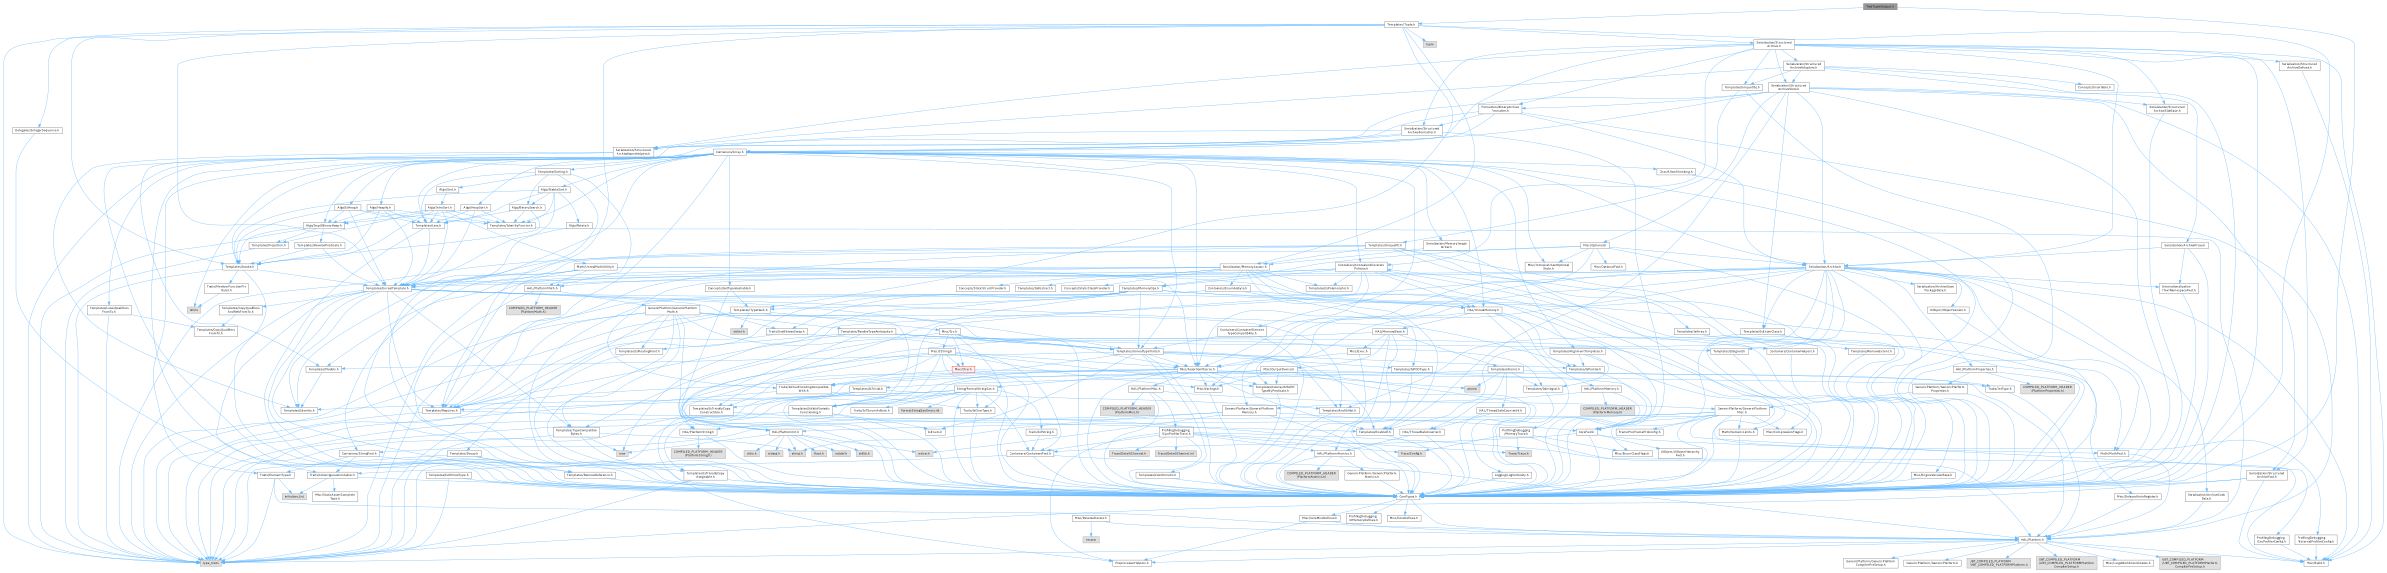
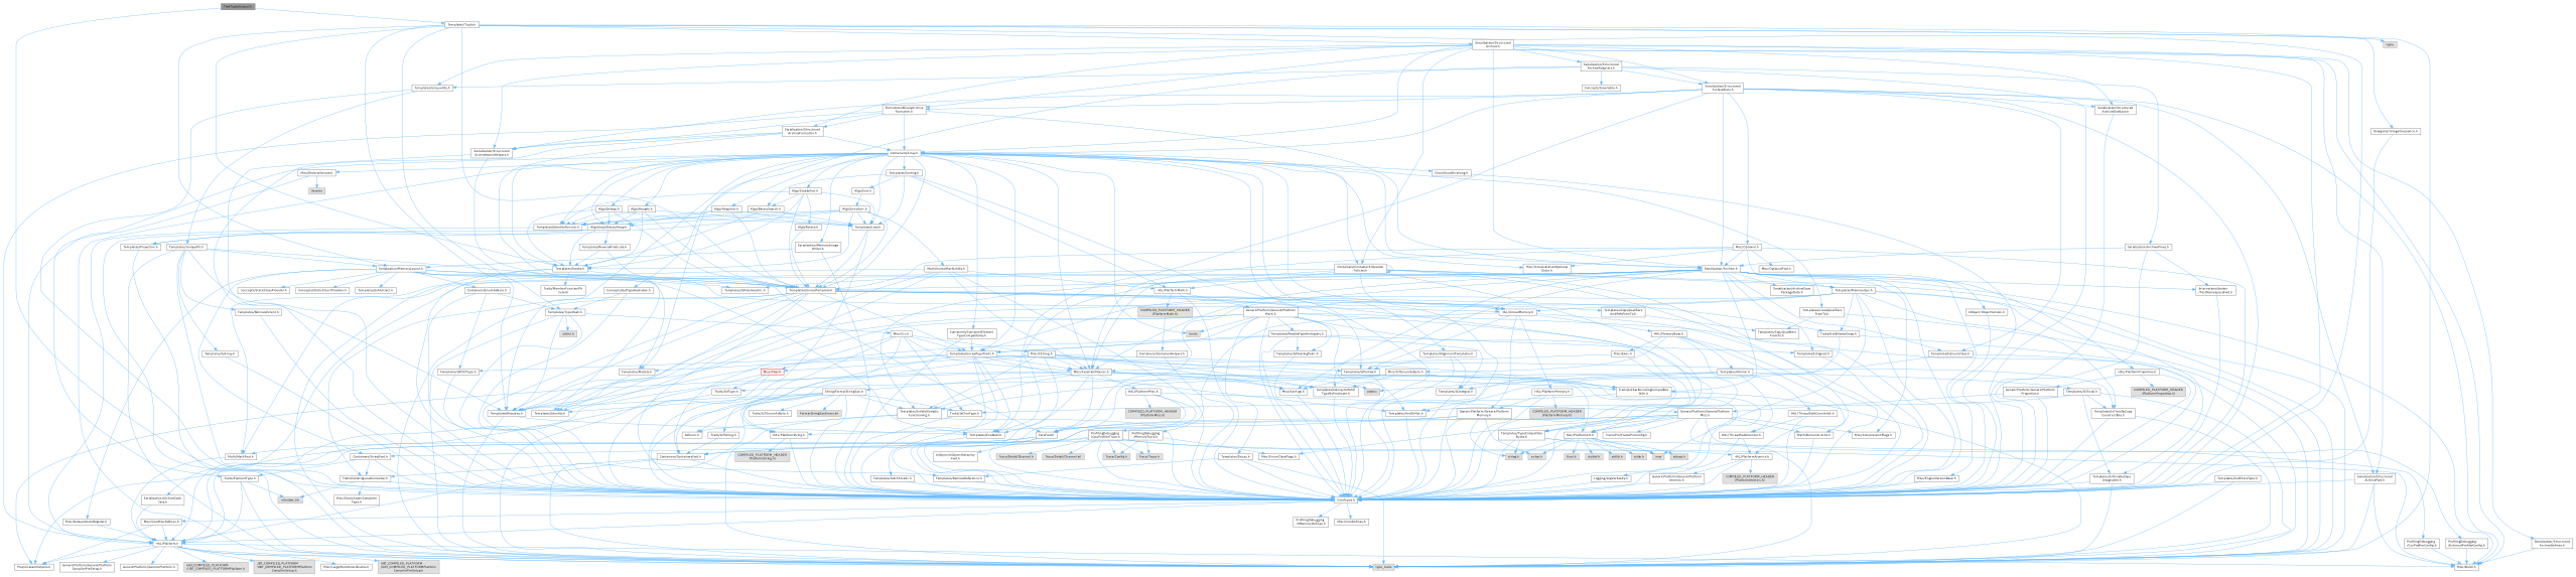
  digraph {
    fontname="IBM Plex Sans"
    node [color=grey40 fillcolor=white fontname="IBM Plex Sans" fontsize=10 shape=box style=filled]
    edge [color=steelblue1 fontname="IBM Plex Sans" fontsize=10 labelfontname=Helvetica labelfontsize=10 style=solid]
    n1 [color=gray40 fillcolor=grey60 fontcolor=black height=0.2 label="TiedTupleOutput.h" width=0.4]
    n2 [height=0.2 label="CoreTypes.h" width=0.4]
    n3 [height=0.2 label="Templates/Tuple.h" width=0.4]
    n4 [height=0.2 label="HAL/Platform.h" width=0.4]
    n5 [height=0.2 label="ProfilingDebugging\l/UMemoryDefines.h" width=0.4]
    n6 [height=0.2 label="Misc/CoreMiscDefines.h" width=0.4]
    n7 [height=0.2 label="Misc/CoreDefines.h" width=0.4]
    n8 [color=grey60 fillcolor="#E0E0E0" height=0.2 label=type_traits width=0.4]
    n9 [height=0.2 label="Templates/UnrealTemplate.h" width=0.4]
    n10 [height=0.2 label="Templates/Requires.h" width=0.4]
    n11 [height=0.2 label="Delegates/IntegerSequence.h" width=0.4]
    n12 [height=0.2 label="Templates/Invoke.h" width=0.4]
    n13 [height=0.2 label="Serialization/Structured\lArchive.h" width=0.4]
    n14 [height=0.2 label="Serialization/MemoryLayout.h" width=0.4]
    n15 [height=0.2 label="Templates/TypeHash.h" width=0.4]
    n16 [color=grey60 fillcolor="#E0E0E0" height=0.2 label=tuple width=0.4]
    n17 [height=0.2 label="Misc/Build.h" width=0.4]
    n18 [height=0.2 label="Misc/LargeWorldCoordinates.h" width=0.4]
    n19 [height=0.2 label="PreprocessorHelpers.h" width=0.4]
    n20 [color=grey60 fillcolor="#E0E0E0" height=0.2 label="UBT_COMPILED_PLATFORM\l/UBT_COMPILED_PLATFORMPlatform\lCompilerPreSetup.h" width=0.4]
    n21 [height=0.2 label="GenericPlatform/GenericPlatform\lCompilerPreSetup.h" width=0.4]
    n22 [height=0.2 label="GenericPlatform/GenericPlatform.h" width=0.4]
    n23 [color=grey60 fillcolor="#E0E0E0" height=0.2 label="UBT_COMPILED_PLATFORM\l/UBT_COMPILED_PLATFORMPlatform.h" width=0.4]
    n24 [color=grey60 fillcolor="#E0E0E0" height=0.2 label="UBT_COMPILED_PLATFORM\l/UBT_COMPILED_PLATFORMPlatform\lCompilerSetup.h" width=0.4]
    n25 [height=0.2 label="Templates/IsPointer.h" width=0.4]
    n26 [height=0.2 label="HAL/UnrealMemory.h" width=0.4]
    n27 [height=0.2 label="Traits/IsContiguousContainer.h" width=0.4]
    n28 [height=0.2 label="Templates/Identity.h" width=0.4]
    n29 [height=0.2 label="Templates/CopyQualifiers\lAndRefsFromTo.h" width=0.4]
    n30 [height=0.2 label="Templates/UnrealTypeTraits.h" width=0.4]
    n31 [height=0.2 label="Templates/RemoveReference.h" width=0.4]
    n32 [height=0.2 label="Templates/TypeCompatible\lBytes.h" width=0.4]
    n33 [height=0.2 label="Traits/UseBitwiseSwap.h" width=0.4]
    n34 [height=0.2 label="Templates/EnableIf.h" width=0.4]
    n35 [height=0.2 label="Traits/MemberFunctionPtr\lOuter.h" width=0.4]
    n36 [height=0.2 label="Containers/Array.h" width=0.4]
    n37 [height=0.2 label="Containers/ContainerAllocation\lPolicies.h" width=0.4]
    n38 [height=0.2 label="Serialization/Archive.h" width=0.4]
    n39 [height=0.2 label="Formatters/BinaryArchive\lFormatter.h" width=0.4]
    n40 [height=0.2 label="Serialization/Structured\lArchiveFormatter.h" width=0.4]
    n41 [height=0.2 label="Serialization/Structured\lArchiveNameHelpers.h" width=0.4]
    n42 [height=0.2 label="Serialization/Structured\lArchiveAdapters.h" width=0.4]
    n43 [height=0.2 label="Serialization/Structured\lArchiveSlots.h" width=0.4]
    n44 [height=0.2 label="Serialization/Structured\lArchiveFwd.h" width=0.4]
    n45 [height=0.2 label="Serialization/Structured\lArchiveSlotBase.h" width=0.4]
    n46 [height=0.2 label="Templates/UniqueObj.h" width=0.4]
    n47 [height=0.2 label="Serialization/Structured\lArchiveDefines.h" width=0.4]
    n48 [height=0.2 label="Containers/StringFwd.h" width=0.4]
    n49 [height=0.2 label="Templates/Models.h" width=0.4]
    n50 [height=0.2 label="Templates/IsPolymorphic.h" width=0.4]
    n51 [height=0.2 label="Concepts/StaticClassProvider.h" width=0.4]
    n52 [height=0.2 label="Concepts/StaticStructProvider.h" width=0.4]
    n53 [height=0.2 label="Containers/EnumAsByte.h" width=0.4]
    n54 [height=0.2 label="Misc/DelayedAutoRegister.h" width=0.4]
    n55 [height=0.2 label="Templates/IsAbstract.h" width=0.4]
    n56 [height=0.2 label="Misc/Crc.h" width=0.4]
    n57 [color=grey60 fillcolor="#E0E0E0" height=0.2 label="stdint.h" width=0.4]
    n58 [height=0.2 label="GenericPlatform/GenericPlatform\lMemory.h" width=0.4]
    n59 [height=0.2 label="HAL/MemoryBase.h" width=0.4]
    n60 [height=0.2 label="HAL/PlatformMemory.h" width=0.4]
    n61 [height=0.2 label="ProfilingDebugging\l/MemoryTrace.h" width=0.4]
    n62 [height=0.2 label="Misc/StaticAssertComplete\lType.h" width=0.4]
    n63 [color=grey60 fillcolor="#E0E0E0" height=0.2 label=initializer_list width=0.4]
    n64 [height=0.2 label="Templates/CopyQualifiers\lFromTo.h" width=0.4]
    n65 [height=0.2 label="Misc/AssertionMacros.h" width=0.4]
    n66 [height=0.2 label="IsEnum.h" width=0.4]
    n67 [height=0.2 label="Templates/AndOrNot.h" width=0.4]
    n68 [height=0.2 label="Templates/IsTriviallyCopy\lConstructible.h" width=0.4]
    n69 [height=0.2 label="Templates/IsArithmetic.h" width=0.4]
    n70 [height=0.2 label="Templates/IsPODType.h" width=0.4]
    n71 [color=grey60 fillcolor="#E0E0E0" height=0.2 label="string.h" width=0.4]
    n72 [color=grey60 fillcolor="#E0E0E0" height=0.2 label=new width=0.4]
    n73 [height=0.2 label="CoreFwd.h" width=0.4]
    n74 [height=0.2 label="HAL/PlatformString.h" width=0.4]
    n75 [color=grey60 fillcolor="#E0E0E0" height=0.2 label="wchar.h" width=0.4]
    n76 [height=0.2 label="HAL/PlatformAtomics.h" width=0.4]
    n77 [height=0.2 label="HAL/PlatformCrt.h" width=0.4]
    n78 [height=0.2 label="Misc/Exec.h" width=0.4]
-   n79 [height=0.2 label="Misc/OutputDevice.h" width=0.4]
+   n79 [height=0.2 label="Misc/IsTEnumAsByte.h" width=0.4]
    n80 [height=0.2 label="Templates/Atomic.h" width=0.4]
    n81 [color=grey60 fillcolor="#E0E0E0" height=0.2 label="COMPILED_PLATFORM_HEADER\l(PlatformMemory.h)" width=0.4]
    n82 [height=0.2 label="Misc/EnumClassFlags.h" width=0.4]
    n83 [color=grey60 fillcolor="#E0E0E0" height=0.2 label="Trace/Config.h" width=0.4]
    n84 [color=grey60 fillcolor="#E0E0E0" height=0.2 label="Trace/Trace.h" width=0.4]
    n85 [height=0.2 label="Containers/ContainersFwd.h" width=0.4]
    n86 [height=0.2 label="Math/MathFwd.h" width=0.4]
    n87 [height=0.2 label="UObject/UObjectHierarchy\lFwd.h" width=0.4]
    n88 [color=grey60 fillcolor="#E0E0E0" height=0.2 label="COMPILED_PLATFORM_HEADER\l(PlatformString.h)" width=0.4]
    n89 [height=0.2 label="GenericPlatform/GenericPlatform\lAtomics.h" width=0.4]
    n90 [color=grey60 fillcolor="#E0E0E0" height=0.2 label="COMPILED_PLATFORM_HEADER\l(PlatformAtomics.h)" width=0.4]
    n91 [color=grey60 fillcolor="#E0E0E0" height=0.2 label="stddef.h" width=0.4]
    n92 [color=grey60 fillcolor="#E0E0E0" height=0.2 label="stdlib.h" width=0.4]
    n93 [color=grey60 fillcolor="#E0E0E0" height=0.2 label="stdio.h" width=0.4]
    n94 [color=grey60 fillcolor="#E0E0E0" height=0.2 label="stdarg.h" width=0.4]
    n95 [color=grey60 fillcolor="#E0E0E0" height=0.2 label="float.h" width=0.4]
    n96 [height=0.2 label="Templates/IsArrayOrRefOf\lTypeByPredicate.h" width=0.4]
    n97 [height=0.2 label="Templates/IsValidVariadic\lFunctionArg.h" width=0.4]
    n98 [height=0.2 label="Traits/IsCharEncodingCompatible\lWith.h" width=0.4]
    n99 [height=0.2 label="Misc/VarArgs.h" width=0.4]
    n100 [height=0.2 label="Logging/LogVerbosity.h" width=0.4]
    n101 [color=grey60 fillcolor="#E0E0E0" height=0.2 label=atomic width=0.4]
    n102 [height=0.2 label="HAL/ThreadSafeCounter.h" width=0.4]
    n103 [height=0.2 label="HAL/ThreadSafeCounter64.h" width=0.4]
    n104 [height=0.2 label="Templates/IsIntegral.h" width=0.4]
    n105 [height=0.2 label="Templates/IsTrivial.h" width=0.4]
    n106 [height=0.2 label="Traits/IntType.h" width=0.4]
    n107 [height=0.2 label="HAL/PlatformMisc.h" width=0.4]
    n108 [height=0.2 label="String/FormatStringSan.h" width=0.4]
    n109 [height=0.2 label="GenericPlatform/GenericPlatform\lMisc.h" width=0.4]
    n110 [color=grey60 fillcolor="#E0E0E0" height=0.2 label="COMPILED_PLATFORM_HEADER\l(PlatformMisc.h)" width=0.4]
    n111 [height=0.2 label="ProfilingDebugging\l/CpuProfilerTrace.h" width=0.4]
    n112 [height=0.2 label="Traits/IsCharType.h" width=0.4]
    n113 [height=0.2 label="Traits/IsTEnumAsByte.h" width=0.4]
    n114 [height=0.2 label="Traits/IsTString.h" width=0.4]
    n115 [color=grey60 fillcolor="#E0E0E0" height=0.2 label="FormatStringSanErrors.inl" width=0.4]
    n116 [height=0.2 label="FramePro/FrameProConfig.h" width=0.4]
    n117 [height=0.2 label="Math/NumericLimits.h" width=0.4]
    n118 [height=0.2 label="Misc/CompressionFlags.h" width=0.4]
    n119 [height=0.2 label="ProfilingDebugging\l/CsvProfilerConfig.h" width=0.4]
    n120 [height=0.2 label="ProfilingDebugging\l/ExternalProfilerConfig.h" width=0.4]
    n121 [color=grey60 fillcolor="#E0E0E0" height=0.2 label="Trace/Detail/Channel.h" width=0.4]
    n122 [color=grey60 fillcolor="#E0E0E0" height=0.2 label="Trace/Detail/Channel.inl" width=0.4]
    n123 [height=0.2 label="Traits/ElementType.h" width=0.4]
    n124 [height=0.2 label="Templates/IsTriviallyCopy\lAssignable.h" width=0.4]
    n125 [height=0.2 label="Templates/IsUECoreType.h" width=0.4]
    n126 [height=0.2 label="Misc/IntrusiveUnsetOptional\lState.h" width=0.4]
    n127 [height=0.2 label="Misc/ReverseIterate.h" width=0.4]
    n128 [height=0.2 label="Char/AllowShrinking.h" width=0.4]
    n129 [color=grey60 fillcolor="#E0E0E0" height=0.2 label=limits width=0.4]
    n130 [height=0.2 label="Containers/ContainerElement\lTypeCompatibility.h" width=0.4]
    n131 [height=0.2 label="Serialization/MemoryImage\lWriter.h" width=0.4]
    n132 [height=0.2 label="Algo/Heapify.h" width=0.4]
    n133 [height=0.2 label="Algo/Impl/BinaryHeap.h" width=0.4]
    n134 [height=0.2 label="Templates/IdentityFunctor.h" width=0.4]
    n135 [height=0.2 label="Templates/Less.h" width=0.4]
    n136 [height=0.2 label="Algo/HeapSort.h" width=0.4]
    n137 [height=0.2 label="Algo/IsHeap.h" width=0.4]
    n138 [height=0.2 label="Algo/StableSort.h" width=0.4]
    n139 [height=0.2 label="Concepts/GetTypeHashable.h" width=0.4]
    n140 [height=0.2 label="Templates/LosesQualifiers\lFromTo.h" width=0.4]
    n141 [height=0.2 label="Templates/Sorting.h" width=0.4]
    n142 [height=0.2 label="Templates/AlignmentTemplates.h" width=0.4]
    n143 [height=0.2 label="Containers/ContainerHelpers.h" width=0.4]
    n144 [height=0.2 label="HAL/PlatformMath.h" width=0.4]
    n145 [height=0.2 label="Templates/MemoryOps.h" width=0.4]
    n146 [height=0.2 label="Templates/IsSigned.h" width=0.4]
    n147 [height=0.2 label="HAL/PlatformProperties.h" width=0.4]
    n148 [height=0.2 label="Internationalization\l/TextNamespaceFwd.h" width=0.4]
    n149 [height=0.2 label="Misc/EngineVersionBase.h" width=0.4]
    n150 [height=0.2 label="Serialization/ArchiveCook\lData.h" width=0.4]
    n151 [height=0.2 label="Serialization/ArchiveSave\lPackageData.h" width=0.4]
    n152 [height=0.2 label="Templates/IsEnumClass.h" width=0.4]
    n153 [height=0.2 label="UObject/ObjectVersion.h" width=0.4]
    n154 [height=0.2 label="Concepts/Insertable.h" width=0.4]
    n155 [height=0.2 label="Serialization/ArchiveProxy.h" width=0.4]
    n156 [height=0.2 label="Misc/Optional.h" width=0.4]
    n157 [height=0.2 label="Templates/UniquePtr.h" width=0.4]
    n158 [color=grey60 fillcolor="#E0E0E0" height=0.2 label=iterator width=0.4]
    n159 [height=0.2 label="Templates/Projection.h" width=0.4]
    n160 [height=0.2 label="Templates/ReversePredicate.h" width=0.4]
    n161 [height=0.2 label="Algo/BinarySearch.h" width=0.4]
    n162 [height=0.2 label="Algo/Rotate.h" width=0.4]
    n163 [height=0.2 label="Algo/Sort.h" width=0.4]
    n164 [height=0.2 label="Misc/OptionalFwd.h" width=0.4]
    n165 [height=0.2 label="GenericPlatform/GenericPlatform\lMath.h" width=0.4]
    n166 [color=grey60 fillcolor="#E0E0E0" height=0.2 label="COMPILED_PLATFORM_HEADER\l(PlatformMath.h)" width=0.4]
    n167 [height=0.2 label="Templates/Decay.h" width=0.4]
    n168 [height=0.2 label="Templates/IsFloatingPoint.h" width=0.4]
    n169 [height=0.2 label="Templates/ResolveTypeAmbiguity.h" width=0.4]
    n170 [height=0.2 label="GenericPlatform/GenericPlatform\lProperties.h" width=0.4]
    n171 [color=grey60 fillcolor="#E0E0E0" height=0.2 label="COMPILED_PLATFORM_HEADER\l(PlatformProperties.h)" width=0.4]
    n172 [height=0.2 label="Misc/CString.h" width=0.4]
    n173 [color=red fillcolor="#FFF0F0" height=0.2 label="Misc/Char.h" width=0.4]
    n174 [height=0.2 label="Algo/IntroSort.h" width=0.4]
    n175 [height=0.2 label="Math/UnrealMathUtility.h" width=0.4]
    n176 [height=0.2 label="Templates/IsArray.h" width=0.4]
    n177 [height=0.2 label="Templates/RemoveExtent.h" width=0.4]
    n1 -> n2
    n1 -> n3
    n2 -> n4
    n2 -> n5
    n2 -> n6
    n2 -> n7
    n3 -> n2
    n3 -> n8
    n3 -> n9
    n3 -> n10
    n3 -> n11
    n3 -> n12
    n3 -> n13
    n3 -> n14
    n3 -> n15
    n3 -> n16
    n4 -> n8
    n4 -> n17
    n4 -> n18
    n4 -> n19
    n4 -> n20
    n4 -> n21
    n4 -> n22
    n4 -> n23
    n4 -> n24
    n6 -> n4
    n6 -> n19
    n9 -> n2
    n9 -> n8
    n9 -> n10
    n9 -> n25
    n9 -> n26
    n9 -> n27
    n9 -> n28
    n9 -> n29
    n9 -> n30
    n9 -> n31
    n9 -> n32
    n9 -> n33
    n10 -> n8
    n10 -> n34
    n11 -> n2
    n12 -> n2
    n12 -> n8
    n12 -> n9
    n12 -> n35
    n13 -> n2
    n13 -> n17
    n13 -> n36
    n13 -> n37
    n13 -> n38
    n13 -> n39
    n13 -> n40
    n13 -> n41
    n13 -> n42
    n13 -> n43
    n13 -> n44
    n13 -> n45
    n13 -> n46
    n13 -> n47
    n14 -> n9
    n14 -> n26
    n14 -> n34
    n14 -> n48
    n14 -> n49
    n14 -> n50
    n14 -> n51
    n14 -> n52
    n14 -> n53
    n14 -> n54
    n14 -> n55
    n15 -> n2
    n15 -> n8
    n15 -> n10
    n15 -> n56
    n15 -> n57
    n25 -> n2
    n26 -> n2
    n26 -> n25
    n26 -> n58
    n26 -> n59
    n26 -> n60
    n26 -> n61
    n27 -> n2
    n27 -> n62
    n27 -> n63
    n29 -> n64
    n30 -> n2
    n30 -> n25
    n30 -> n34
    n30 -> n49
    n30 -> n65
    n30 -> n66
    n30 -> n67
    n30 -> n68
    n30 -> n69
    n30 -> n70
    n31 -> n2
    n32 -> n2
    n32 -> n8
    n32 -> n71
    n32 -> n72
    n33 -> n2
    n33 -> n8
    n34 -> n2
    n36 -> n2
    n36 -> n8
    n36 -> n9
    n36 -> n10
    n36 -> n12
    n36 -> n26
    n36 -> n30
    n36 -> n37
    n36 -> n38
    n36 -> n65
    n36 -> n123
    n36 -> n126
+   n36 -> n127
    n36 -> n128
    n36 -> n129
    n36 -> n130
    n36 -> n131
    n36 -> n132
    n36 -> n133
    n36 -> n134
    n36 -> n135
    n36 -> n136
    n36 -> n137
    n36 -> n138
    n36 -> n139
    n36 -> n140
    n36 -> n141
    n36 -> n142
    n37 -> n2
    n37 -> n8
    n37 -> n26
    n37 -> n32
    n37 -> n37
    n37 -> n50
    n37 -> n65
    n37 -> n117
-   n37 -> n143
+   n166 -> n143
    n37 -> n144
    n37 -> n145
    n38 -> n2
    n38 -> n9
    n38 -> n17
    n38 -> n34
    n38 -> n65
    n38 -> n73
    n38 -> n86
    n38 -> n96
    n38 -> n97
    n38 -> n98
    n38 -> n99
    n38 -> n118
    n38 -> n146
    n38 -> n147
    n38 -> n148
    n38 -> n149
    n38 -> n150
    n38 -> n151
    n38 -> n152
    n38 -> n153
    n39 -> n4
    n39 -> n36
    n39 -> n38
    n39 -> n40
    n39 -> n41
    n40 -> n2
    n40 -> n36
    n40 -> n41
    n40 -> n73
    n41 -> n2
    n41 -> n28
    n42 -> n2
    n42 -> n43
    n42 -> n46
    n42 -> n49
    n42 -> n154
    n42 -> n155
    n43 -> n2
    n43 -> n17
    n43 -> n34
    n43 -> n36
    n43 -> n38
    n43 -> n39
    n43 -> n41
    n43 -> n44
    n43 -> n45
    n43 -> n152
    n43 -> n156
    n44 -> n2
    n44 -> n8
    n44 -> n17
    n45 -> n2
    n46 -> n2
    n46 -> n157
    n47 -> n17
    n48 -> n2
    n48 -> n27
    n48 -> n123
    n49 -> n28
    n53 -> n2
    n53 -> n15
    n53 -> n70
    n54 -> n4
    n56 -> n2
    n56 -> n30
    n56 -> n65
    n56 -> n74
    n56 -> n112
    n56 -> n172
    n56 -> n173
    n58 -> n2
    n58 -> n71
    n58 -> n73
    n58 -> n74
    n58 -> n75
    n59 -> n2
    n59 -> n76
    n59 -> n77
    n59 -> n78
    n59 -> n79
    n59 -> n80
    n60 -> n2
    n60 -> n58
    n60 -> n81
    n61 -> n4
    n61 -> n82
    n61 -> n83
    n61 -> n84
    n65 -> n2
    n65 -> n4
    n65 -> n19
    n65 -> n34
    n65 -> n96
    n65 -> n97
    n65 -> n98
    n65 -> n99
    n65 -> n101
    n65 -> n107
    n65 -> n108
    n67 -> n2
    n68 -> n2
    n68 -> n8
    n69 -> n2
    n70 -> n2
    n73 -> n2
    n73 -> n85
    n73 -> n86
    n73 -> n87
    n74 -> n2
    n74 -> n88
    n76 -> n2
    n76 -> n89
    n76 -> n90
    n77 -> n71
    n77 -> n72
    n77 -> n75
    n77 -> n91
    n77 -> n92
    n77 -> n93
    n77 -> n94
    n77 -> n95
    n78 -> n2
    n78 -> n65
    n79 -> n2
    n79 -> n73
    n79 -> n96
    n79 -> n97
    n79 -> n98
    n79 -> n99
    n79 -> n100
    n80 -> n101
    n80 -> n102
    n80 -> n103
    n80 -> n104
    n80 -> n105
    n80 -> n106
    n85 -> n2
    n85 -> n4
    n85 -> n27
    n86 -> n4
    n89 -> n2
    n96 -> n2
    n97 -> n2
    n97 -> n8
    n97 -> n66
    n98 -> n8
    n98 -> n112
    n99 -> n2
    n100 -> n2
    n102 -> n2
    n102 -> n76
    n103 -> n2
    n103 -> n102
    n104 -> n2
    n105 -> n8
    n105 -> n67
    n105 -> n68
    n105 -> n124
    n106 -> n4
    n107 -> n2
    n107 -> n109
    n107 -> n110
    n107 -> n111
    n108 -> n2
    n108 -> n8
    n108 -> n10
    n108 -> n28
    n108 -> n85
    n108 -> n97
    n108 -> n112
    n108 -> n113
    n108 -> n114
    n108 -> n115
    n109 -> n2
    n109 -> n48
    n109 -> n73
    n109 -> n77
    n109 -> n82
    n109 -> n116
    n109 -> n117
    n109 -> n118
    n109 -> n119
    n109 -> n120
    n111 -> n2
    n111 -> n17
    n111 -> n19
    n111 -> n76
    n111 -> n83
    n111 -> n84
    n111 -> n85
    n111 -> n121
    n111 -> n122
    n112 -> n2
    n114 -> n85
    n117 -> n2
    n119 -> n17
    n120 -> n17
    n123 -> n4
    n123 -> n8
    n123 -> n63
    n124 -> n2
    n124 -> n8
    n125 -> n2
    n125 -> n8
    n127 -> n4
    n127 -> n158
    n128 -> n2
    n130 -> n2
    n130 -> n30
    n131 -> n2
    n131 -> n14
    n132 -> n9
    n132 -> n12
    n132 -> n133
    n132 -> n134
    n132 -> n135
    n133 -> n8
    n133 -> n12
    n133 -> n159
    n133 -> n160
    n134 -> n4
    n135 -> n2
    n135 -> n9
    n136 -> n9
    n136 -> n133
    n136 -> n134
    n136 -> n135
    n137 -> n9
    n137 -> n12
    n137 -> n133
    n137 -> n134
    n137 -> n135
    n138 -> n9
    n138 -> n12
    n138 -> n134
    n138 -> n135
    n138 -> n161
    n138 -> n162
    n139 -> n2
    n139 -> n15
    n140 -> n8
    n140 -> n64
    n141 -> n2
    n141 -> n135
    n141 -> n144
    n141 -> n161
    n141 -> n163
    n142 -> n2
    n142 -> n25
    n142 -> n104
    n143 -> n2
    n144 -> n2
    n144 -> n165
    n144 -> n166
    n145 -> n2
    n145 -> n8
    n145 -> n10
    n145 -> n26
    n145 -> n30
    n145 -> n33
    n145 -> n68
    n145 -> n72
    n145 -> n124
    n146 -> n2
    n147 -> n2
    n147 -> n170
    n147 -> n171
    n148 -> n2
    n149 -> n2
    n150 -> n4
    n152 -> n2
    n152 -> n67
    n153 -> n2
    n155 -> n2
    n155 -> n38
    n155 -> n148
    n156 -> n2
    n156 -> n9
    n156 -> n38
    n156 -> n65
    n156 -> n126
    n156 -> n145
    n156 -> n164
    n157 -> n2
    n157 -> n8
    n157 -> n9
    n157 -> n10
    n157 -> n14
    n157 -> n176
    n157 -> n177
    n159 -> n8
    n160 -> n9
    n160 -> n12
    n161 -> n12
    n161 -> n134
    n161 -> n135
    n162 -> n9
    n163 -> n174
    n165 -> n2
    n165 -> n8
    n165 -> n10
    n165 -> n30
    n165 -> n32
    n165 -> n67
    n165 -> n77
    n165 -> n85
-   n35 -> n129
+   n165 -> n129
    n165 -> n167
    n165 -> n168
    n165 -> n169
    n167 -> n2
    n167 -> n8
    n167 -> n31
    n168 -> n2
    n169 -> n2
    n169 -> n10
    n169 -> n30
    n169 -> n104
    n169 -> n146
    n169 -> n168
    n170 -> n2
    n170 -> n109
    n172 -> n2
    n172 -> n65
    n172 -> n74
    n172 -> n77
    n172 -> n96
    n172 -> n97
    n172 -> n98
    n172 -> n99
    n172 -> n173
    n173 -> n2
    n173 -> n8
    n173 -> n106
    n174 -> n9
    n174 -> n12
    n174 -> n133
    n174 -> n134
    n174 -> n135
    n174 -> n159
    n174 -> n175
    n175 -> n2
    n175 -> n10
    n175 -> n28
    n175 -> n65
    n175 -> n86
    n175 -> n144
    n176 -> n2
    n177 -> n2
  }
